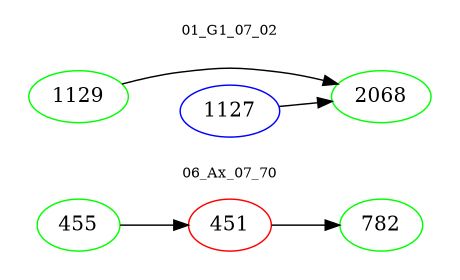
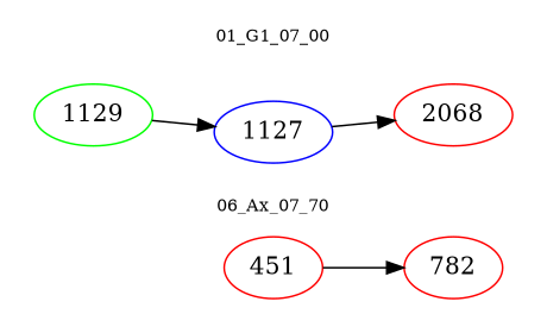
  digraph {
    rankdir=LR
    node [color=red]
    edge [color=black]
-   n1 [color=green label=455]
    n2 [label=451]
-   n3 [color=green label=782]
+   n3 [label=782]
    n4 [color=green label=1129]
    n5 [color=blue label=1127]
-   n6 [color=green label=2068]
+   n6 [label=2068]
    subgraph cluster_1 {
      color=white
      fontsize=10
      label="06_Ax_07_70"
-     n1
      n2
      n3
    }
    subgraph cluster_2 {
      color=white
      fontsize=10
-     label="01_G1_07_02"
+     label="01_G1_07_00"
      n4
      n5
      n6
    }
-   n1 -> n2
    n2 -> n3
-   n4 -> n6
+   n4 -> n5
    n5 -> n6
  }
